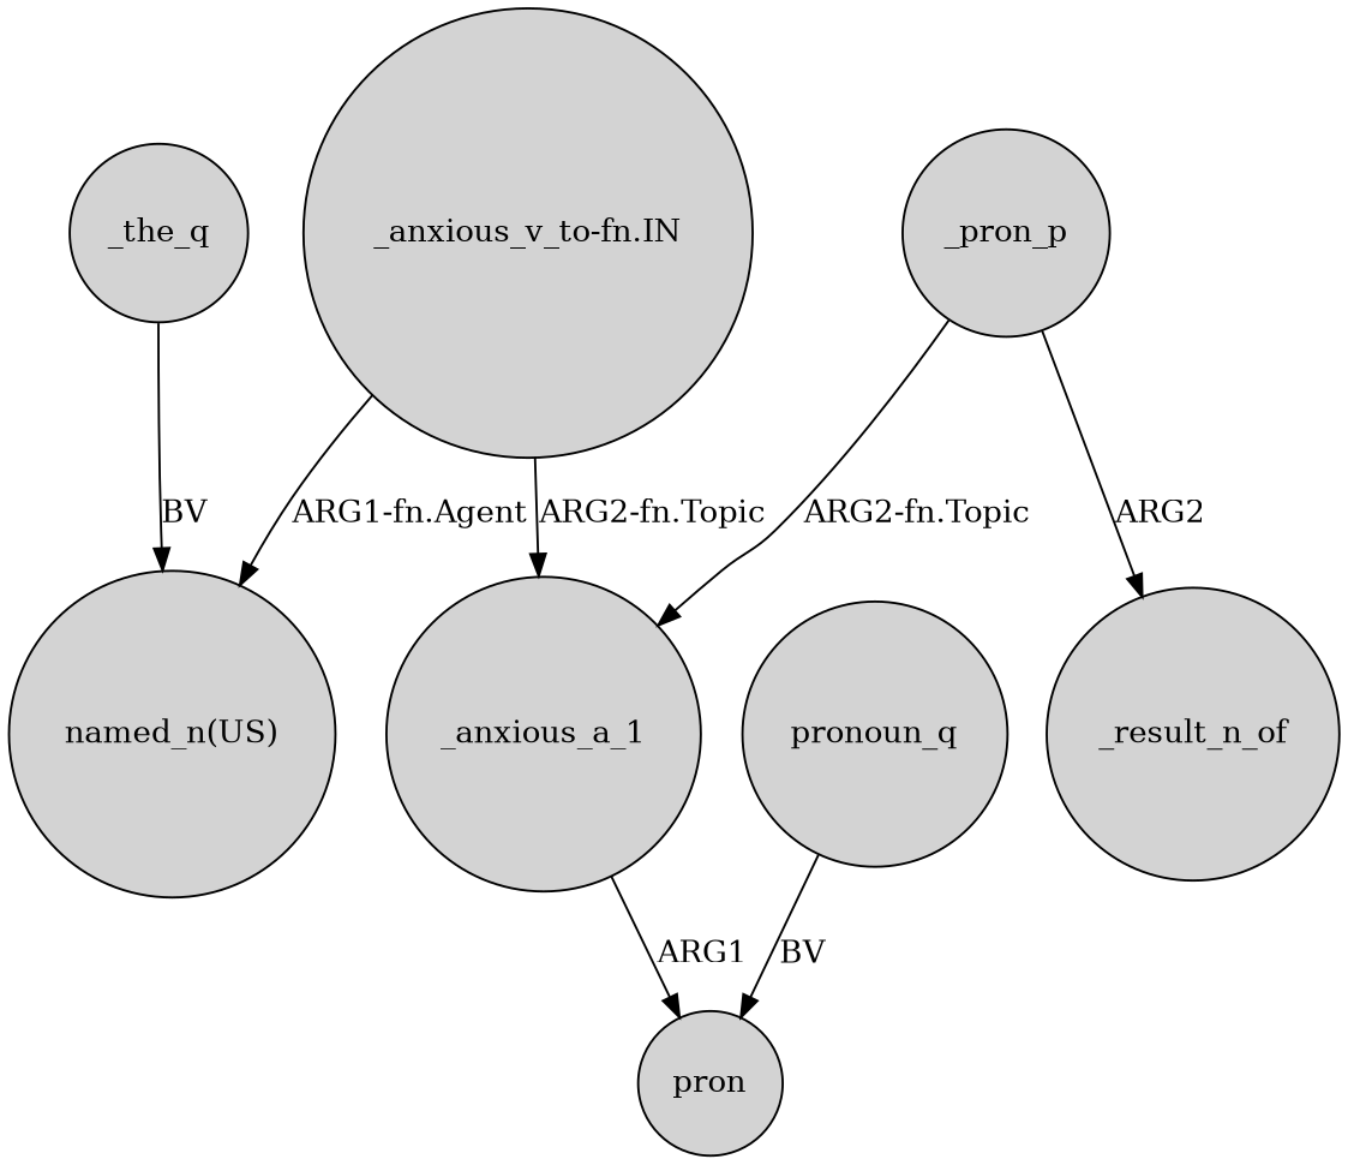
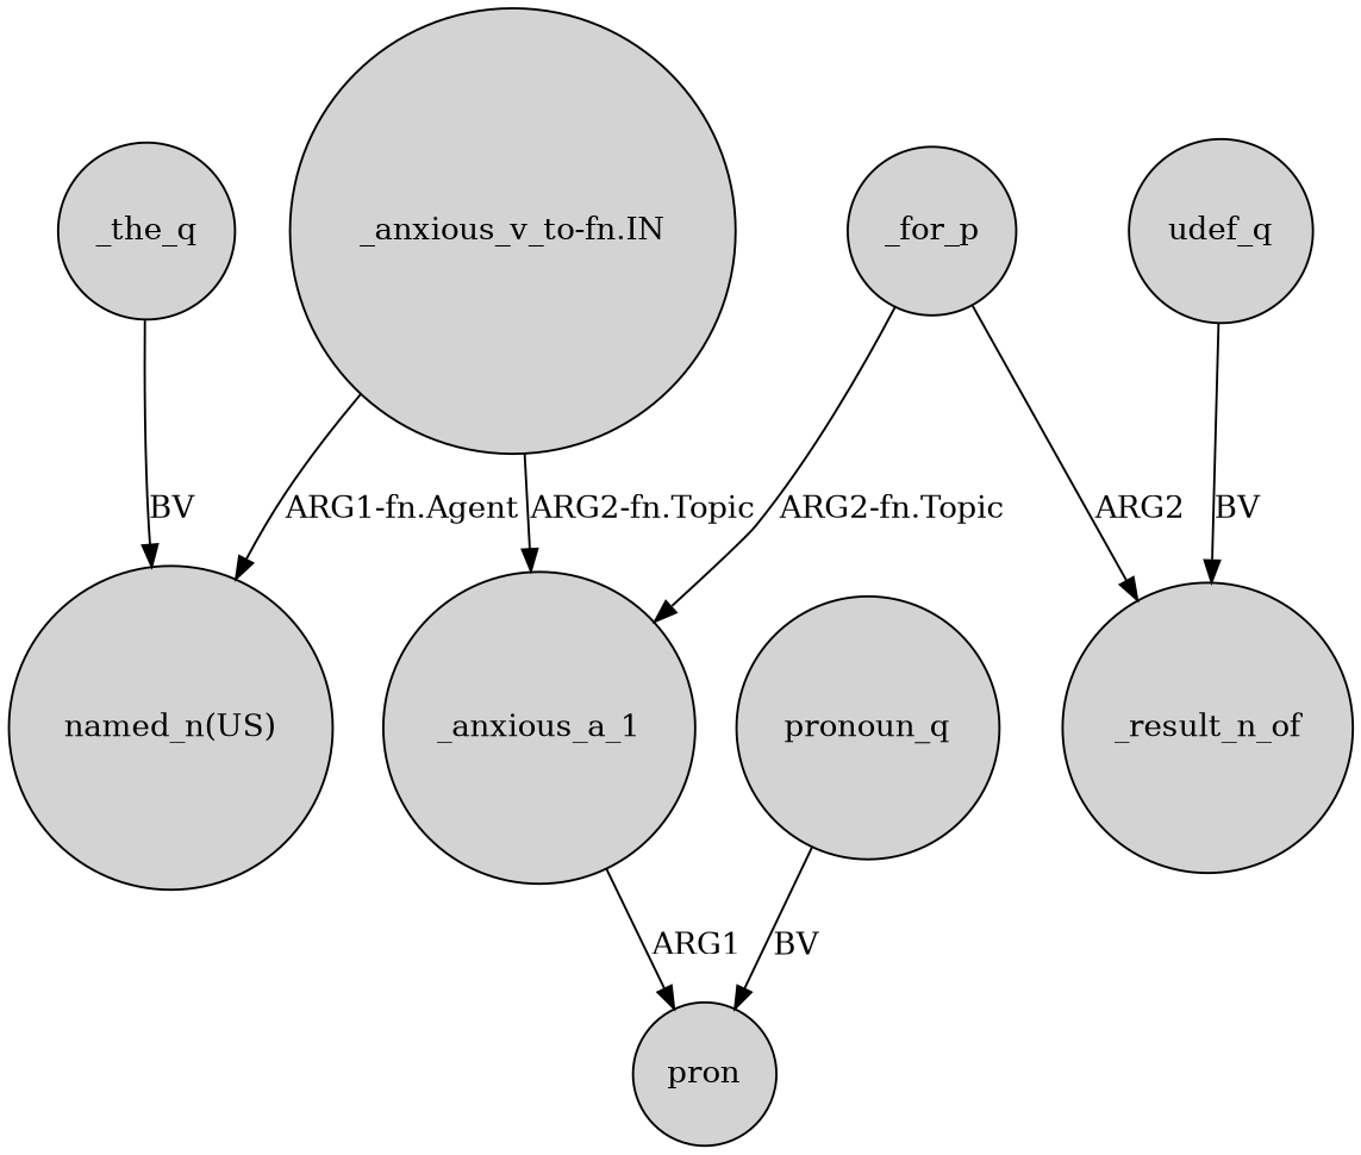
  digraph {
    node [shape=circle style=filled]
    n1 [label="_anxious_v_to-fn.IN"]
    "named_n(US)"
    _anxious_a_1
    pron
+   udef_q
    _result_n_of
-   _for_p [label=_pron_p]
+   _for_p
    _the_q
    pronoun_q
    n1 -> "named_n(US)" [label="ARG1-fn.Agent"]
    n1 -> _anxious_a_1 [label="ARG2-fn.Topic"]
    _anxious_a_1 -> pron [label=ARG1]
+   udef_q -> _result_n_of [label=BV]
    _for_p -> _anxious_a_1 [label="ARG2-fn.Topic"]
    _for_p -> _result_n_of [label=ARG2]
    _the_q -> "named_n(US)" [label=BV]
    pronoun_q -> pron [label=BV]
  }
